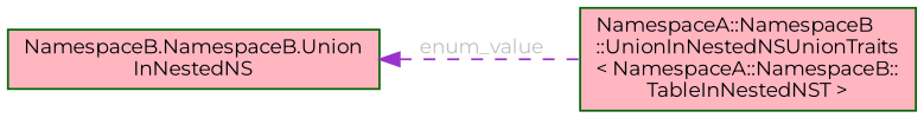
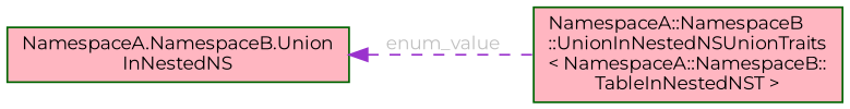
  digraph {
    rankdir=LR
    fontname=Montserrat
    node [color=darkgreen fillcolor=lightpink fontname=Montserrat fontsize=10 shape=box style=filled]
    n1 [fontcolor=black height=0.2 label="NamespaceA::NamespaceB\l::UnionInNestedNSUnionTraits\l\< NamespaceA::NamespaceB::\lTableInNestedNST \>" width=0.4]
-   n2 [height=0.2 label="NamespaceB.NamespaceB.Union\lInNestedNS" width=0.4]
+   n2 [height=0.2 label="NamespaceA.NamespaceB.Union\lInNestedNS" width=0.4]
    n2 -> n1 [color=darkorchid3 dir=back fontcolor=grey fontname=Montserrat fontsize=10 label=" enum_value" labelfontname=Helvetica labelfontsize=10 style=dashed]
  }
